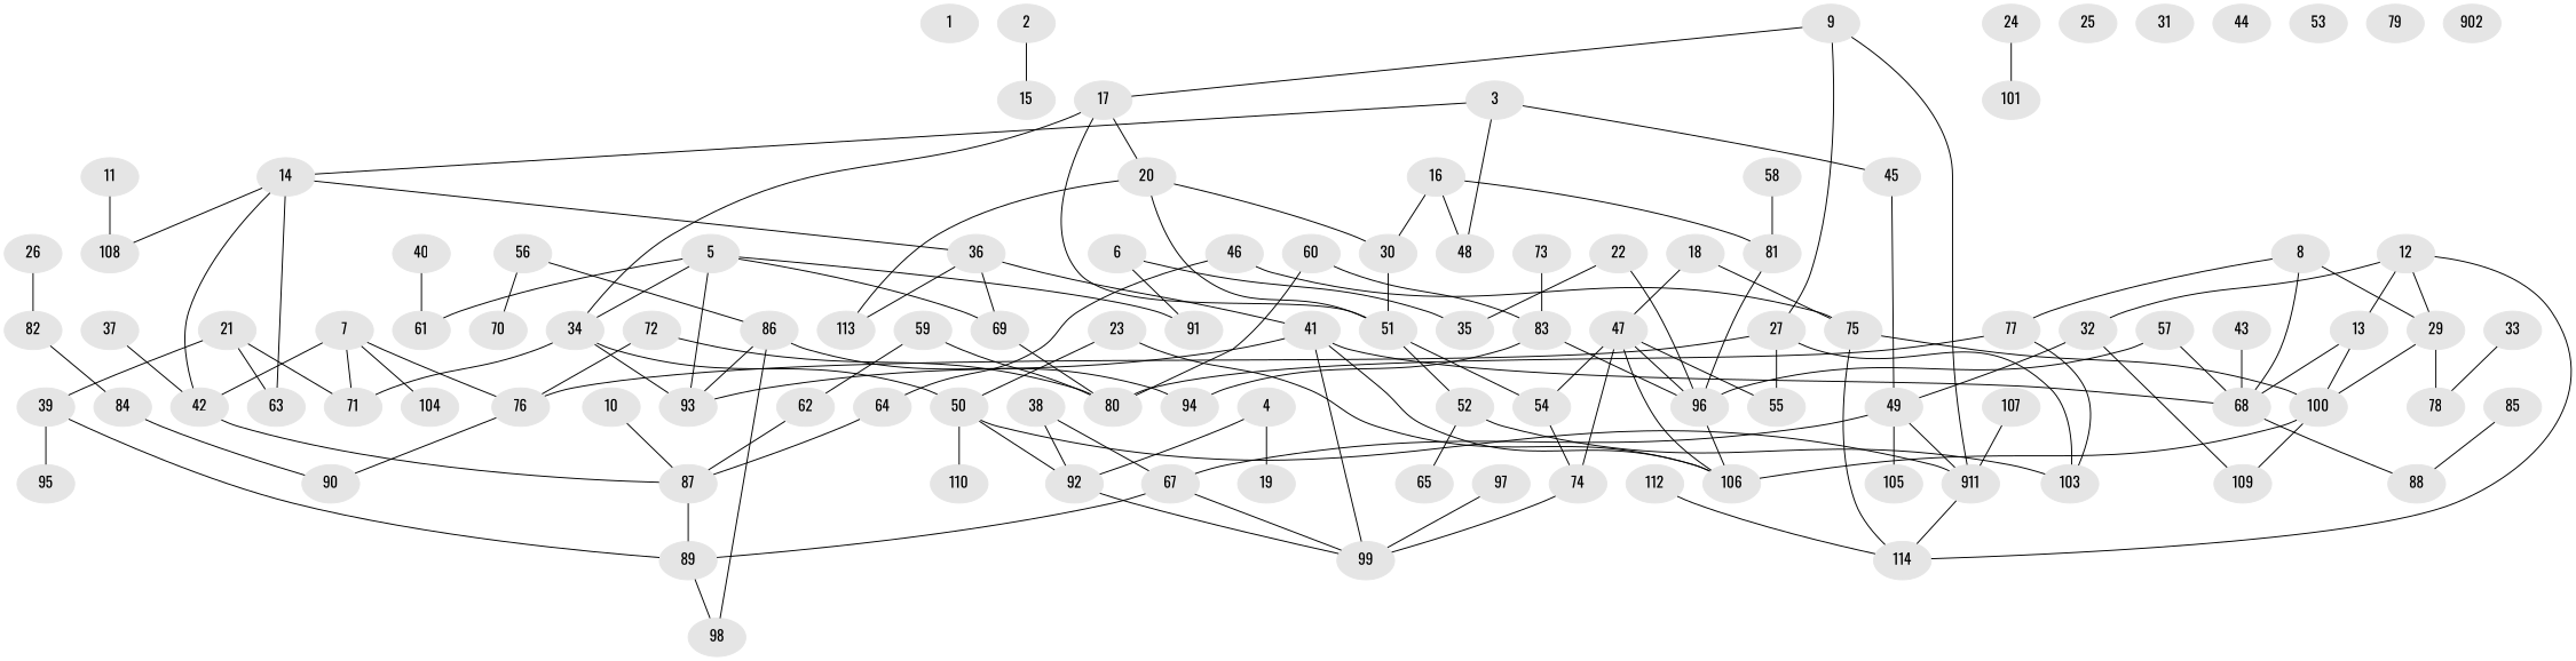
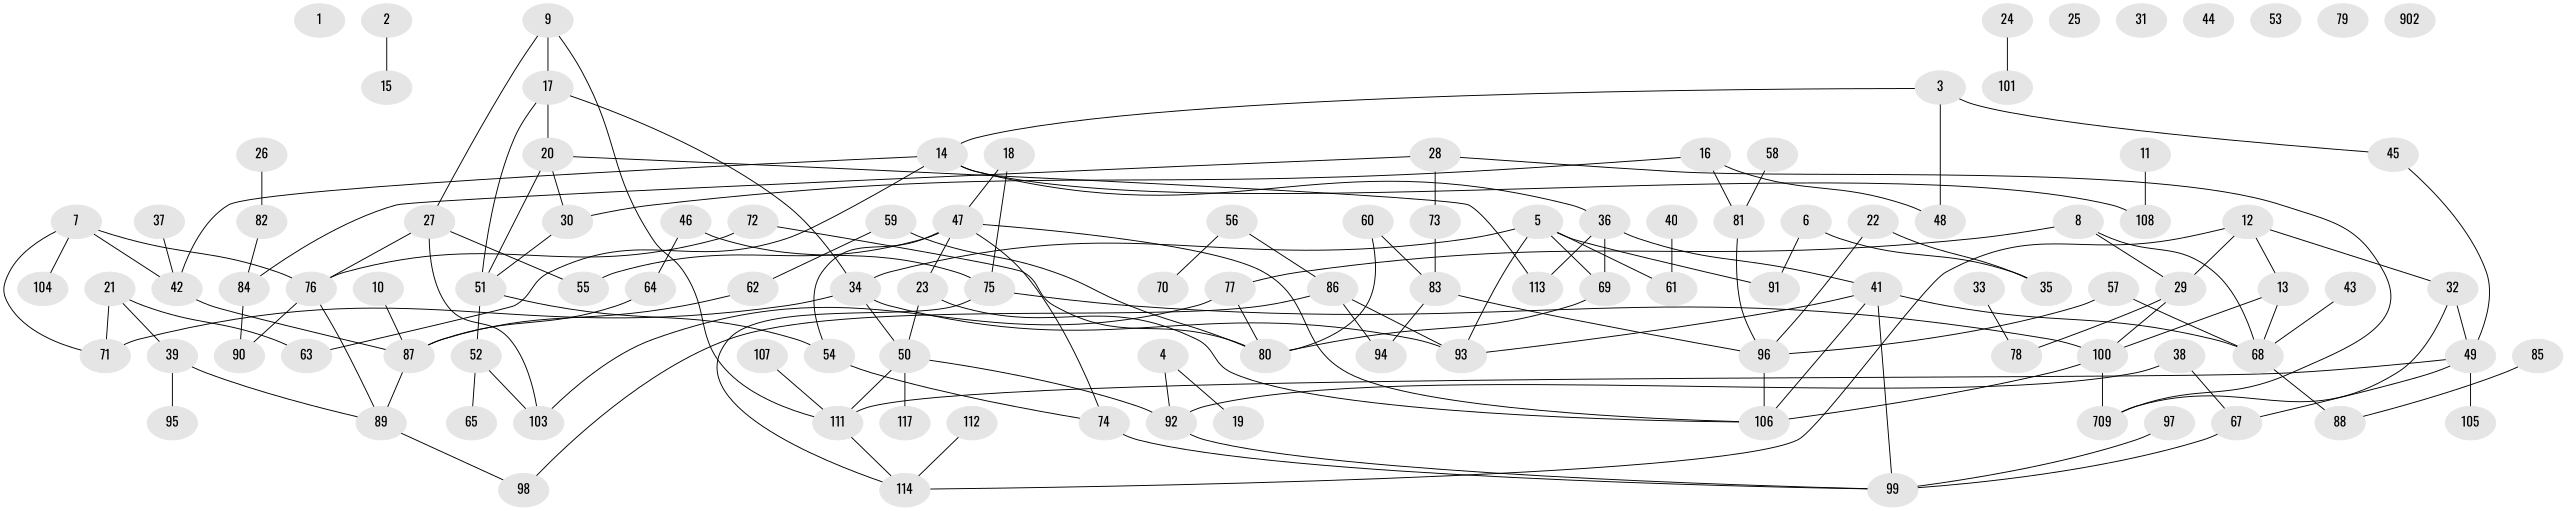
  graph {
    fontname=Oswald
    node [color=gray90 fontname=Oswald style=filled]
    edge [fontname=Oswald]
    1
    2
    15
    3
    14
    45
    48
    42
    108
    36
    63
    49
    4
    19
    92
    99
    5
    34
    61
    69
    91
    93
    71
    50
    80
    6
    35
    7
    76
    104
    87
    90
    8
    29
    68
    77
    100
    78
    88
    103
    9
    17
    27
-   111 [label=911]
+   111
    20
    51
    55
    114
    10
    89
    11
    12
    13
    32
-   109
+   109 [label=709]
    106
    113
    41
    16
    30
    81
    96
    54
    52
    18
    47
    75
    74
    21
    39
    95
    22
    23
-   110
+   110 [label=117]
    24
    101
    25
    26
    82
    84
+   28
    73
    83
    31
    67
    105
    33
    37
    38
    98
    40
    43
    44
    46
    64
    65
    53
    56
    70
    86
    94
    57
    58
    59
    62
    60
    72
    79
    85
    97
    n111 [label=902]
    107
    112
    2 -- 15
    3 -- 14
    3 -- 45
    3 -- 48
    14 -- 42
    14 -- 108
    14 -- 36
    14 -- 63
    45 -- 49
    42 -- 87
    36 -- 69
    36 -- 113
    36 -- 41
    49 -- 111
    49 -- 67
    49 -- 105
    4 -- 19
    4 -- 92
    92 -- 99
    5 -- 34
    5 -- 61
    5 -- 69
    5 -- 91
    5 -- 93
    34 -- 93
    34 -- 71
    34 -- 50
    69 -- 80
    50 -- 92
    50 -- 111
    50 -- 110
    6 -- 91
    6 -- 35
    7 -- 42
    7 -- 71
    7 -- 76
    7 -- 104
    76 -- 90
    87 -- 89
    8 -- 29
    8 -- 68
    8 -- 77
    29 -- 100
    29 -- 78
    68 -- 88
    77 -- 80
    77 -- 103
    100 -- 109
    100 -- 106
    9 -- 17
    9 -- 27
    9 -- 111
    17 -- 34
    17 -- 20
    17 -- 51
    27 -- 76
    27 -- 103
    27 -- 55
    111 -- 114
    20 -- 51
    20 -- 113
    20 -- 30
    51 -- 54
    51 -- 52
    10 -- 87
    89 -- 98
    11 -- 108
    12 -- 29
    12 -- 114
    12 -- 13
    12 -- 32
    13 -- 68
    13 -- 100
    32 -- 49
    32 -- 109
    41 -- 99
    41 -- 93
    41 -- 68
    41 -- 106
    16 -- 48
    16 -- 30
    16 -- 81
    30 -- 51
    81 -- 96
    96 -- 106
    54 -- 74
    52 -- 103
    52 -- 65
    18 -- 47
    18 -- 75
    47 -- 55
    47 -- 106
-   47 -- 96
+   47 -- 23
    47 -- 54
    47 -- 74
    75 -- 100
    75 -- 114
    74 -- 99
    21 -- 63
    21 -- 71
    21 -- 39
    39 -- 89
    39 -- 95
    22 -- 35
    22 -- 96
    23 -- 50
    23 -- 106
    24 -- 101
    26 -- 82
    82 -- 84
    84 -- 90
+   28 -- 109
+   28 -- 84
+   28 -- 73
    73 -- 83
    83 -- 96
    83 -- 94
    67 -- 99
-   67 -- 89
+   76 -- 89
    33 -- 78
    37 -- 42
    38 -- 92
    38 -- 67
    40 -- 61
    43 -- 68
    46 -- 75
    46 -- 64
    64 -- 87
    56 -- 70
    56 -- 86
    86 -- 93
    86 -- 98
    86 -- 94
    57 -- 68
    57 -- 96
    58 -- 81
    59 -- 80
    59 -- 62
    62 -- 87
    60 -- 80
    60 -- 83
    72 -- 80
    72 -- 76
    85 -- 88
    97 -- 99
    107 -- 111
    112 -- 114
  }
